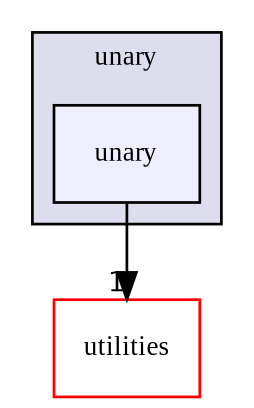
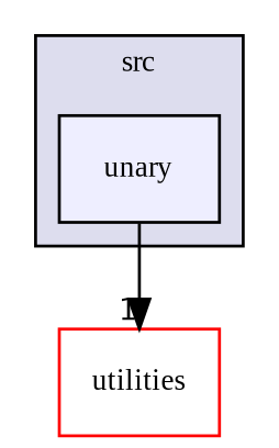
  digraph {
    compound=true
    fontname="Liberation Serif"
    node [fontname="Liberation Serif" fontsize=10 shape=box style=filled]
    n1 [fillcolor="#eeeeff" label=unary pencolor=black]
    n2 [color=red fillcolor=white label=utilities]
    subgraph cluster_1 {
      bgcolor="#ddddee"
      fontsize=10
-     label=unary
+     label=src
      pencolor=black
      n1
    }
    n1 -> n2 [headlabel=1 labeldistance=1.5 labelfontname=Helvetica labelfontsize=10 fontname="Liberation Serif"]
  }
